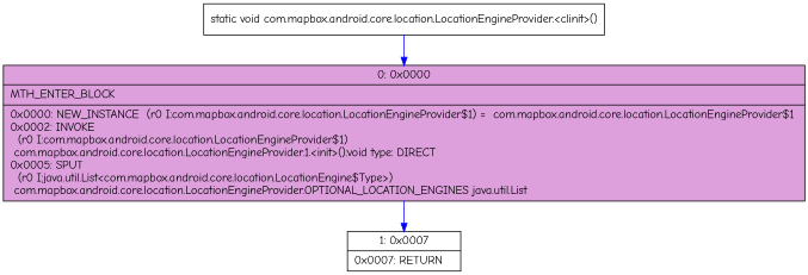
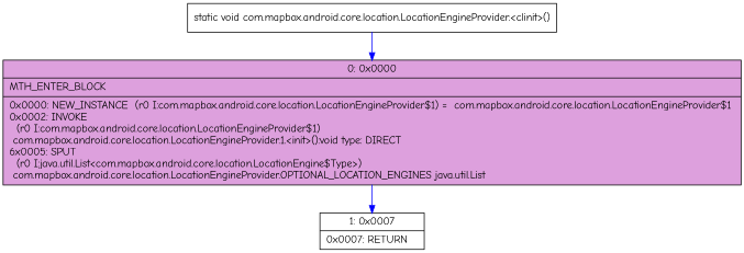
  digraph {
    fontname="Comic Neue"
    node [shape=record style=filled fillcolor=white fontname="Comic Neue"]
    edge [color=blue fontname="Comic Neue"]
-   n1 [label="{0\:\ 0x0000|MTH_ENTER_BLOCK\l|0x0000: NEW_INSTANCE  (r0 I:com.mapbox.android.core.location.LocationEngineProvider$1) =  com.mapbox.android.core.location.LocationEngineProvider$1 \l0x0002: INVOKE  \l  (r0 I:com.mapbox.android.core.location.LocationEngineProvider$1)\l com.mapbox.android.core.location.LocationEngineProvider.1.\<init\>():void type: DIRECT \l0x0005: SPUT  \l  (r0 I:java.util.List\<com.mapbox.android.core.location.LocationEngine$Type\>)\l com.mapbox.android.core.location.LocationEngineProvider.OPTIONAL_LOCATION_ENGINES java.util.List \l}" fillcolor=plum]
+   n1 [label="{0\:\ 0x0000|MTH_ENTER_BLOCK\l|0x0000: NEW_INSTANCE  (r0 I:com.mapbox.android.core.location.LocationEngineProvider$1) =  com.mapbox.android.core.location.LocationEngineProvider$1 \l0x0002: INVOKE  \l  (r0 I:com.mapbox.android.core.location.LocationEngineProvider$1)\l com.mapbox.android.core.location.LocationEngineProvider.1.\<init\>():void type: DIRECT \l6x0005: SPUT  \l  (r0 I:java.util.List\<com.mapbox.android.core.location.LocationEngine$Type\>)\l com.mapbox.android.core.location.LocationEngineProvider.OPTIONAL_LOCATION_ENGINES java.util.List \l}" fillcolor=plum]
    n2 [label="{1\:\ 0x0007|0x0007: RETURN   \l}"]
    n3 [label="{static void com.mapbox.android.core.location.LocationEngineProvider.\<clinit\>() }"]
    n1 -> n2
    n3 -> n1
  }
